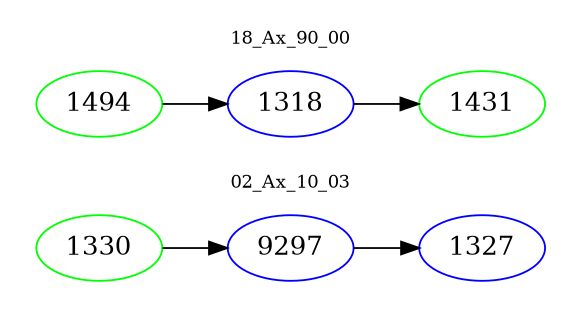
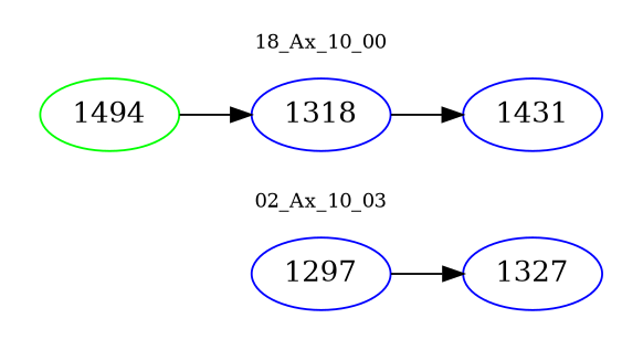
  digraph {
    rankdir=LR
    node [color=blue]
    edge [color=black]
-   n1 [color=green label=1330]
-   n2 [label=9297]
+   n2 [label=1297]
    n3 [label=1327]
    n4 [color=green label=1494]
    n5 [label=1318]
-   n6 [color=green label=1431]
+   n6 [label=1431]
    subgraph cluster_1 {
      color=white
      fontsize=10
      label="02_Ax_10_03"
-     n1
      n2
      n3
    }
    subgraph cluster_2 {
      color=white
      fontsize=10
-     label="18_Ax_90_00"
+     label="18_Ax_10_00"
      n4
      n5
      n6
    }
-   n1 -> n2
    n2 -> n3
    n4 -> n5
    n5 -> n6
  }
